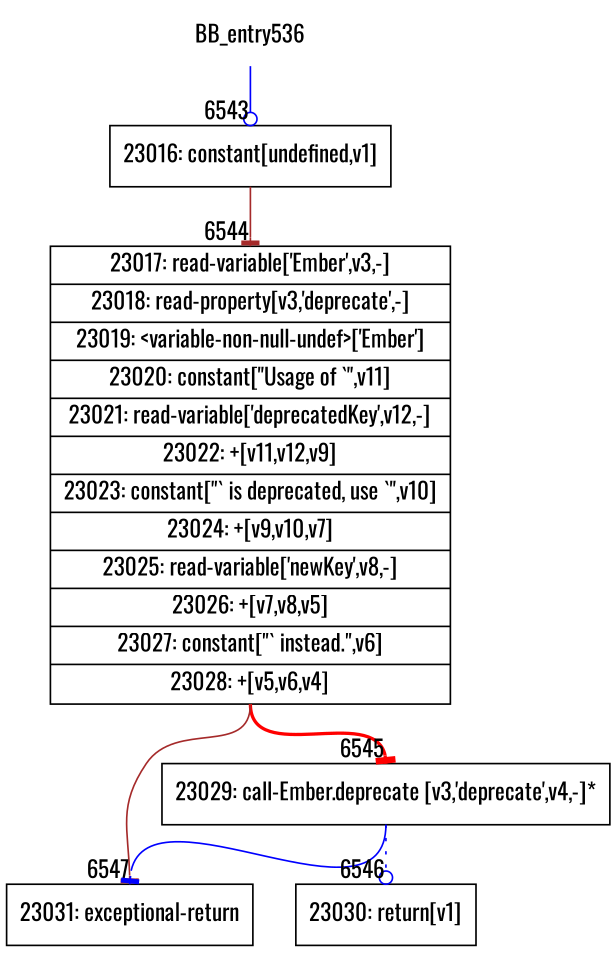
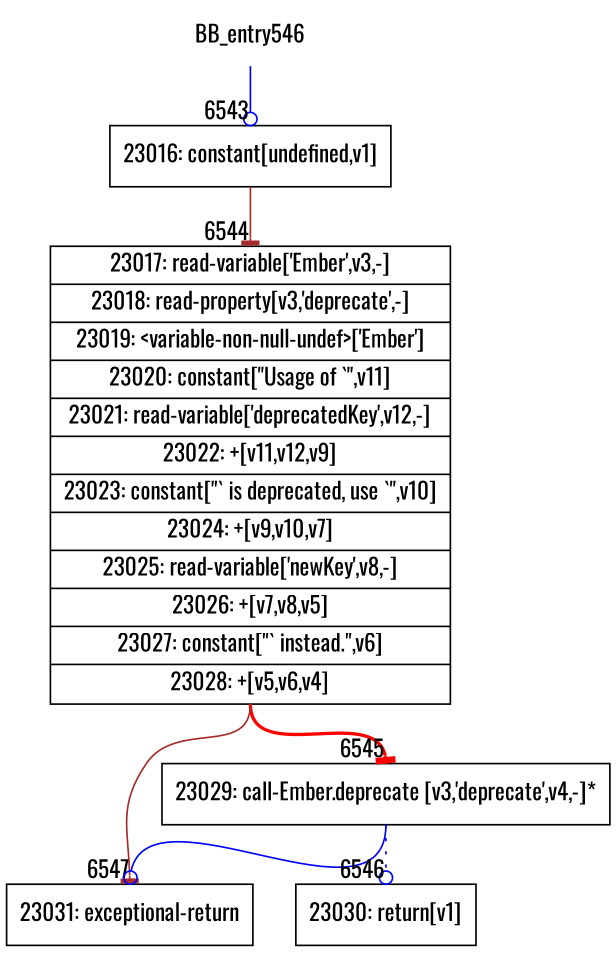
  digraph {
    fontname=Oswald
    rankdir=TD
    node [fontname=Oswald shape=record]
    edge [arrowhead=odot color=blue fontname=Oswald headport=n style=solid tailport=s]
-   BB_entry536 [shape=none]
+   BB_entry536 [shape=none label=BB_entry546]
    n2 [label="{23016: constant[undefined,v1]}"]
    n3 [label="{23017: read-variable['Ember',v3,-]|23018: read-property[v3,'deprecate',-]|23019: \<variable-non-null-undef\>['Ember']|23020: constant[\"Usage of `\",v11]|23021: read-variable['deprecatedKey',v12,-]|23022: +[v11,v12,v9]|23023: constant[\"` is deprecated, use `\",v10]|23024: +[v9,v10,v7]|23025: read-variable['newKey',v8,-]|23026: +[v7,v8,v5]|23027: constant[\"` instead.\",v6]|23028: +[v5,v6,v4]}"]
    n4 [label="{23029: call-Ember.deprecate [v3,'deprecate',v4,-]*}"]
    n5 [label="{23031: exceptional-return}"]
    n6 [label="{23030: return[v1]}"]
    BB_entry536 -> n2 [headlabel="    6543"]
    n2 -> n3 [arrowhead=tee color=brown headlabel="      6544"]
    n3 -> n4 [arrowhead=tee color=red headlabel="      6545" style=bold]
    n3 -> n5 [arrowhead=tee color=brown headlabel="      6547"]
-   n4 -> n5 [arrowhead=tee]
+   n4 -> n5
    n4 -> n6 [headlabel="      6546" style=dotted]
  }
